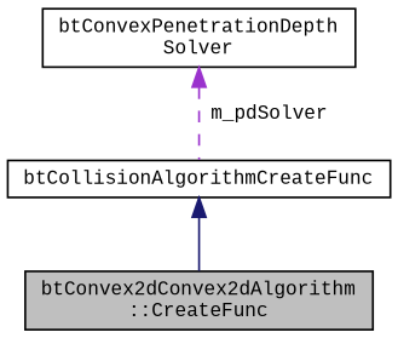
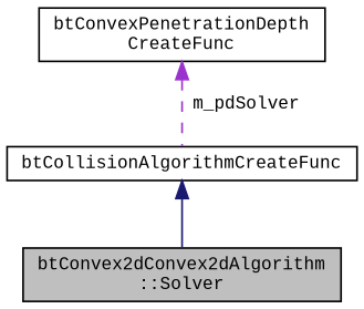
  digraph {
    fontname="Liberation Mono"
    node [color=black fillcolor=white fontname="Liberation Mono" fontsize=10 shape=record style=filled]
    edge [dir=back fontname="Liberation Mono" fontsize=10 labelfontname=Helvetica labelfontsize=10]
-   n1 [fillcolor=grey75 fontcolor=black height=0.2 label="btConvex2dConvex2dAlgorithm\l::CreateFunc" width=0.4]
+   n1 [fillcolor=grey75 fontcolor=black height=0.2 label="btConvex2dConvex2dAlgorithm\l::Solver" width=0.4]
    n2 [height=0.2 label=btCollisionAlgorithmCreateFunc width=0.4]
-   n3 [height=0.2 label="btConvexPenetrationDepth\lSolver" width=0.4]
+   n3 [height=0.2 label="btConvexPenetrationDepth\lCreateFunc" width=0.4]
    n2 -> n1 [color=midnightblue style=solid]
    n3 -> n2 [color=darkorchid3 label=" m_pdSolver" style=dashed]
  }
